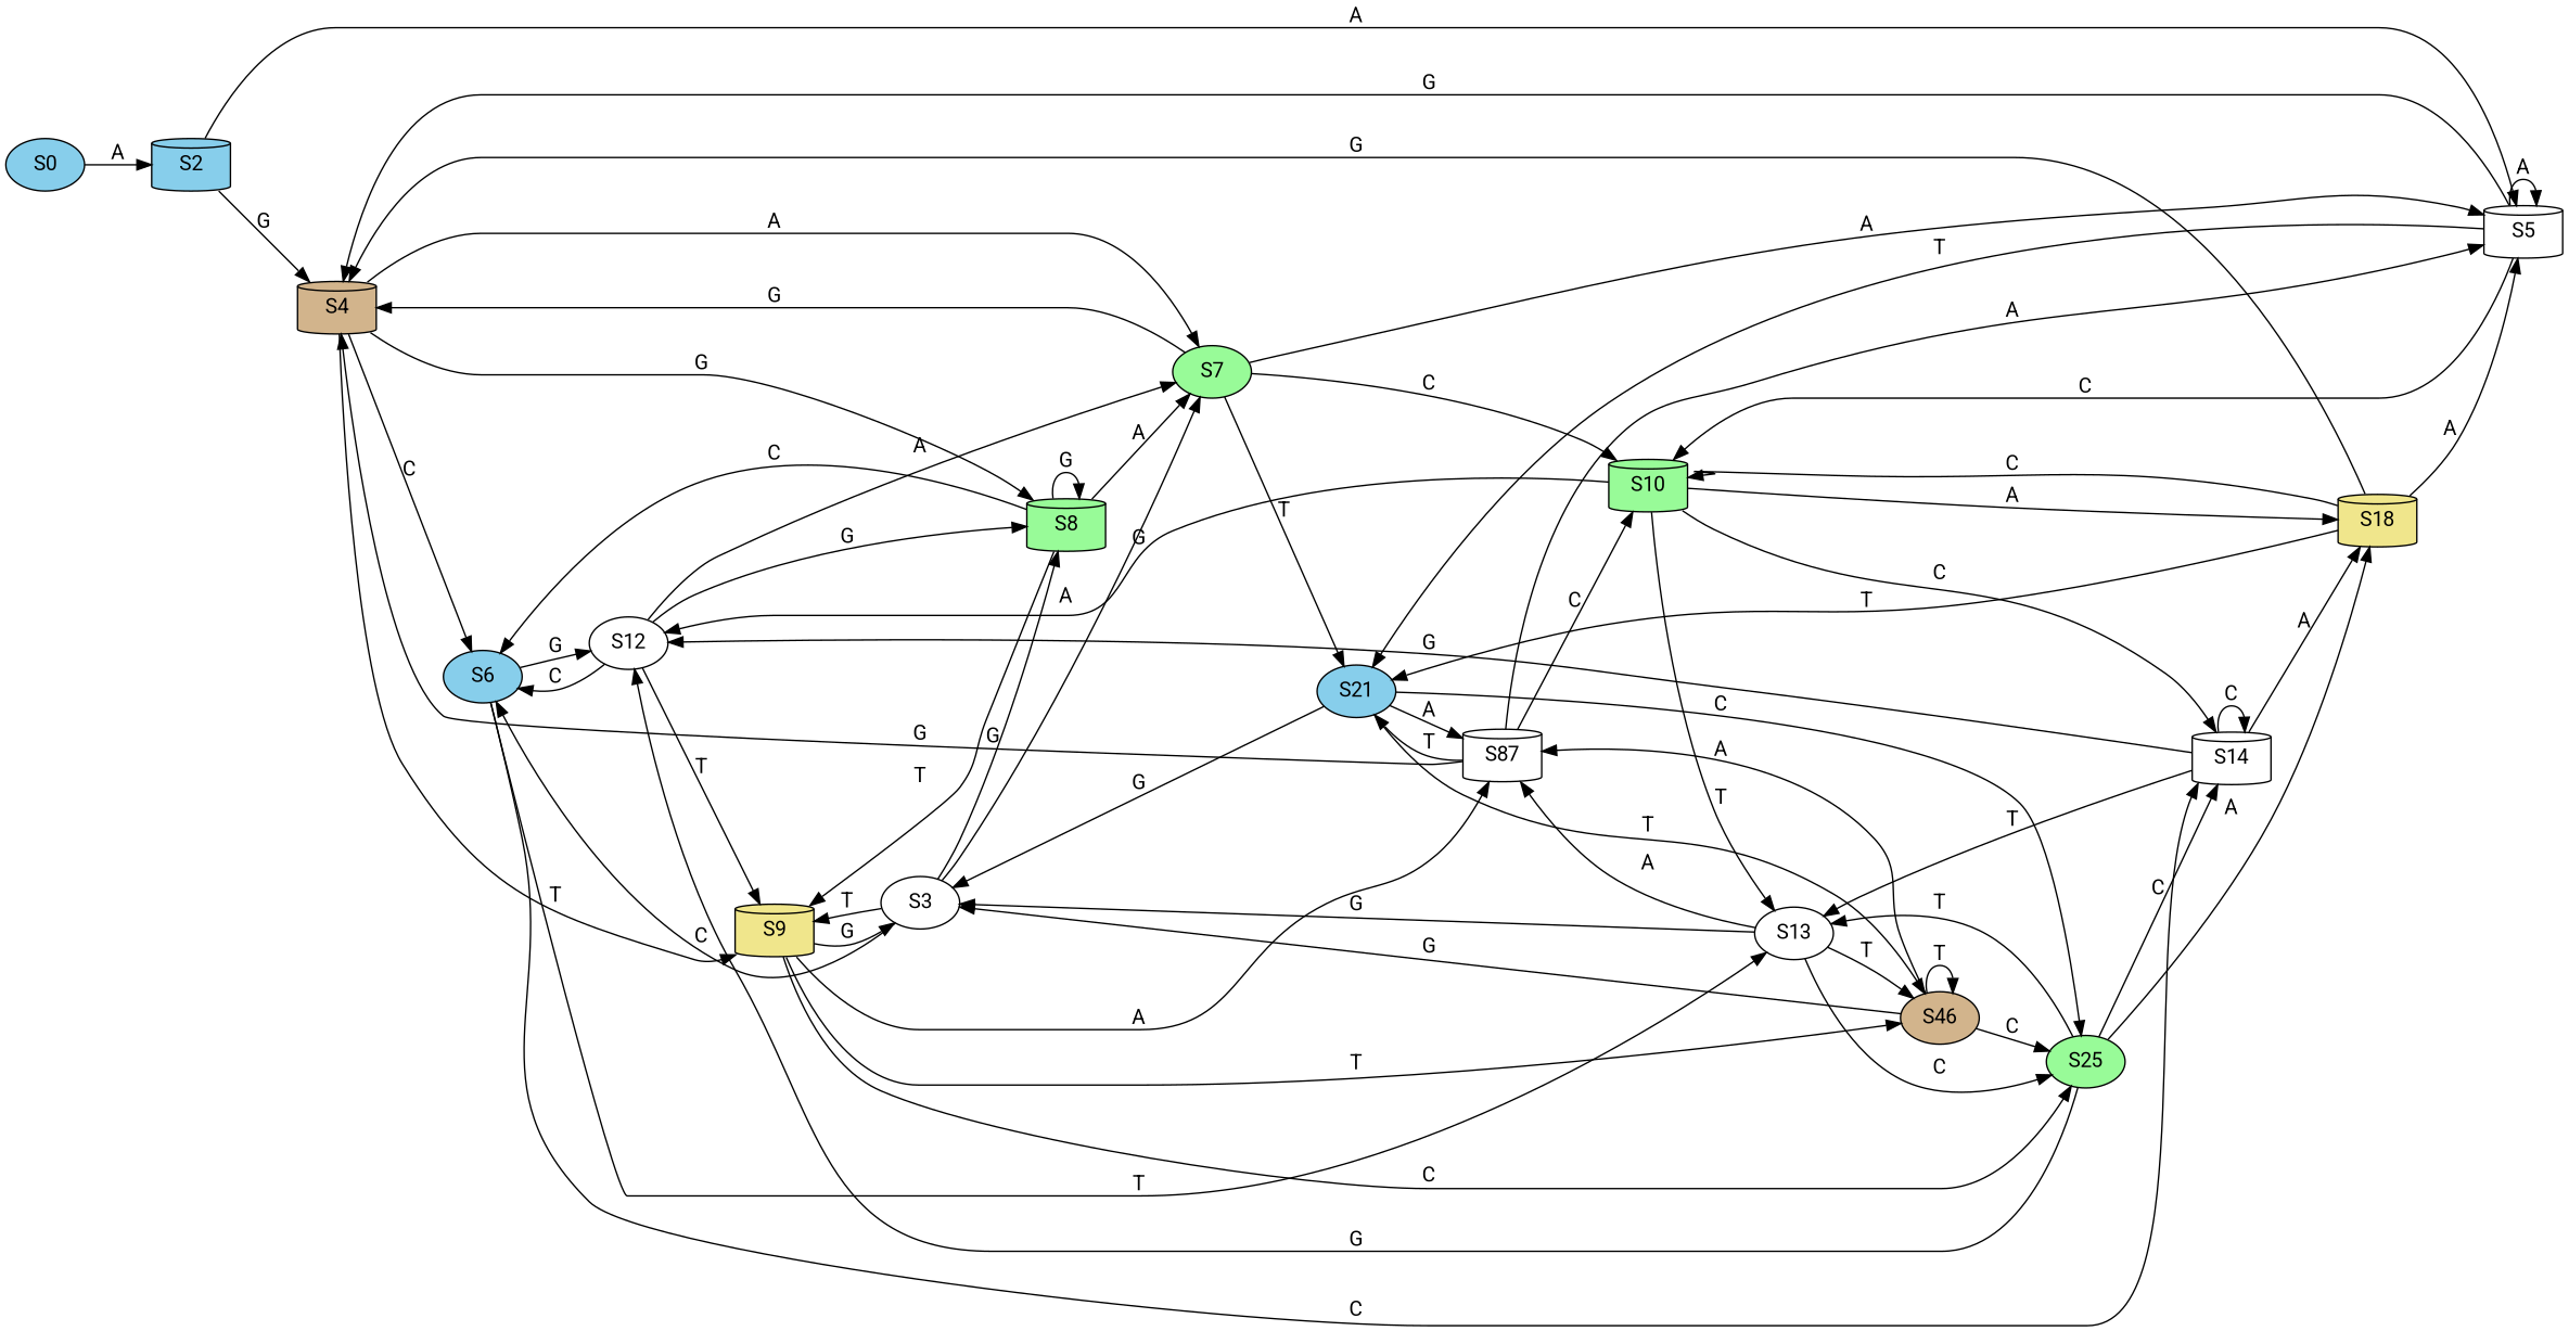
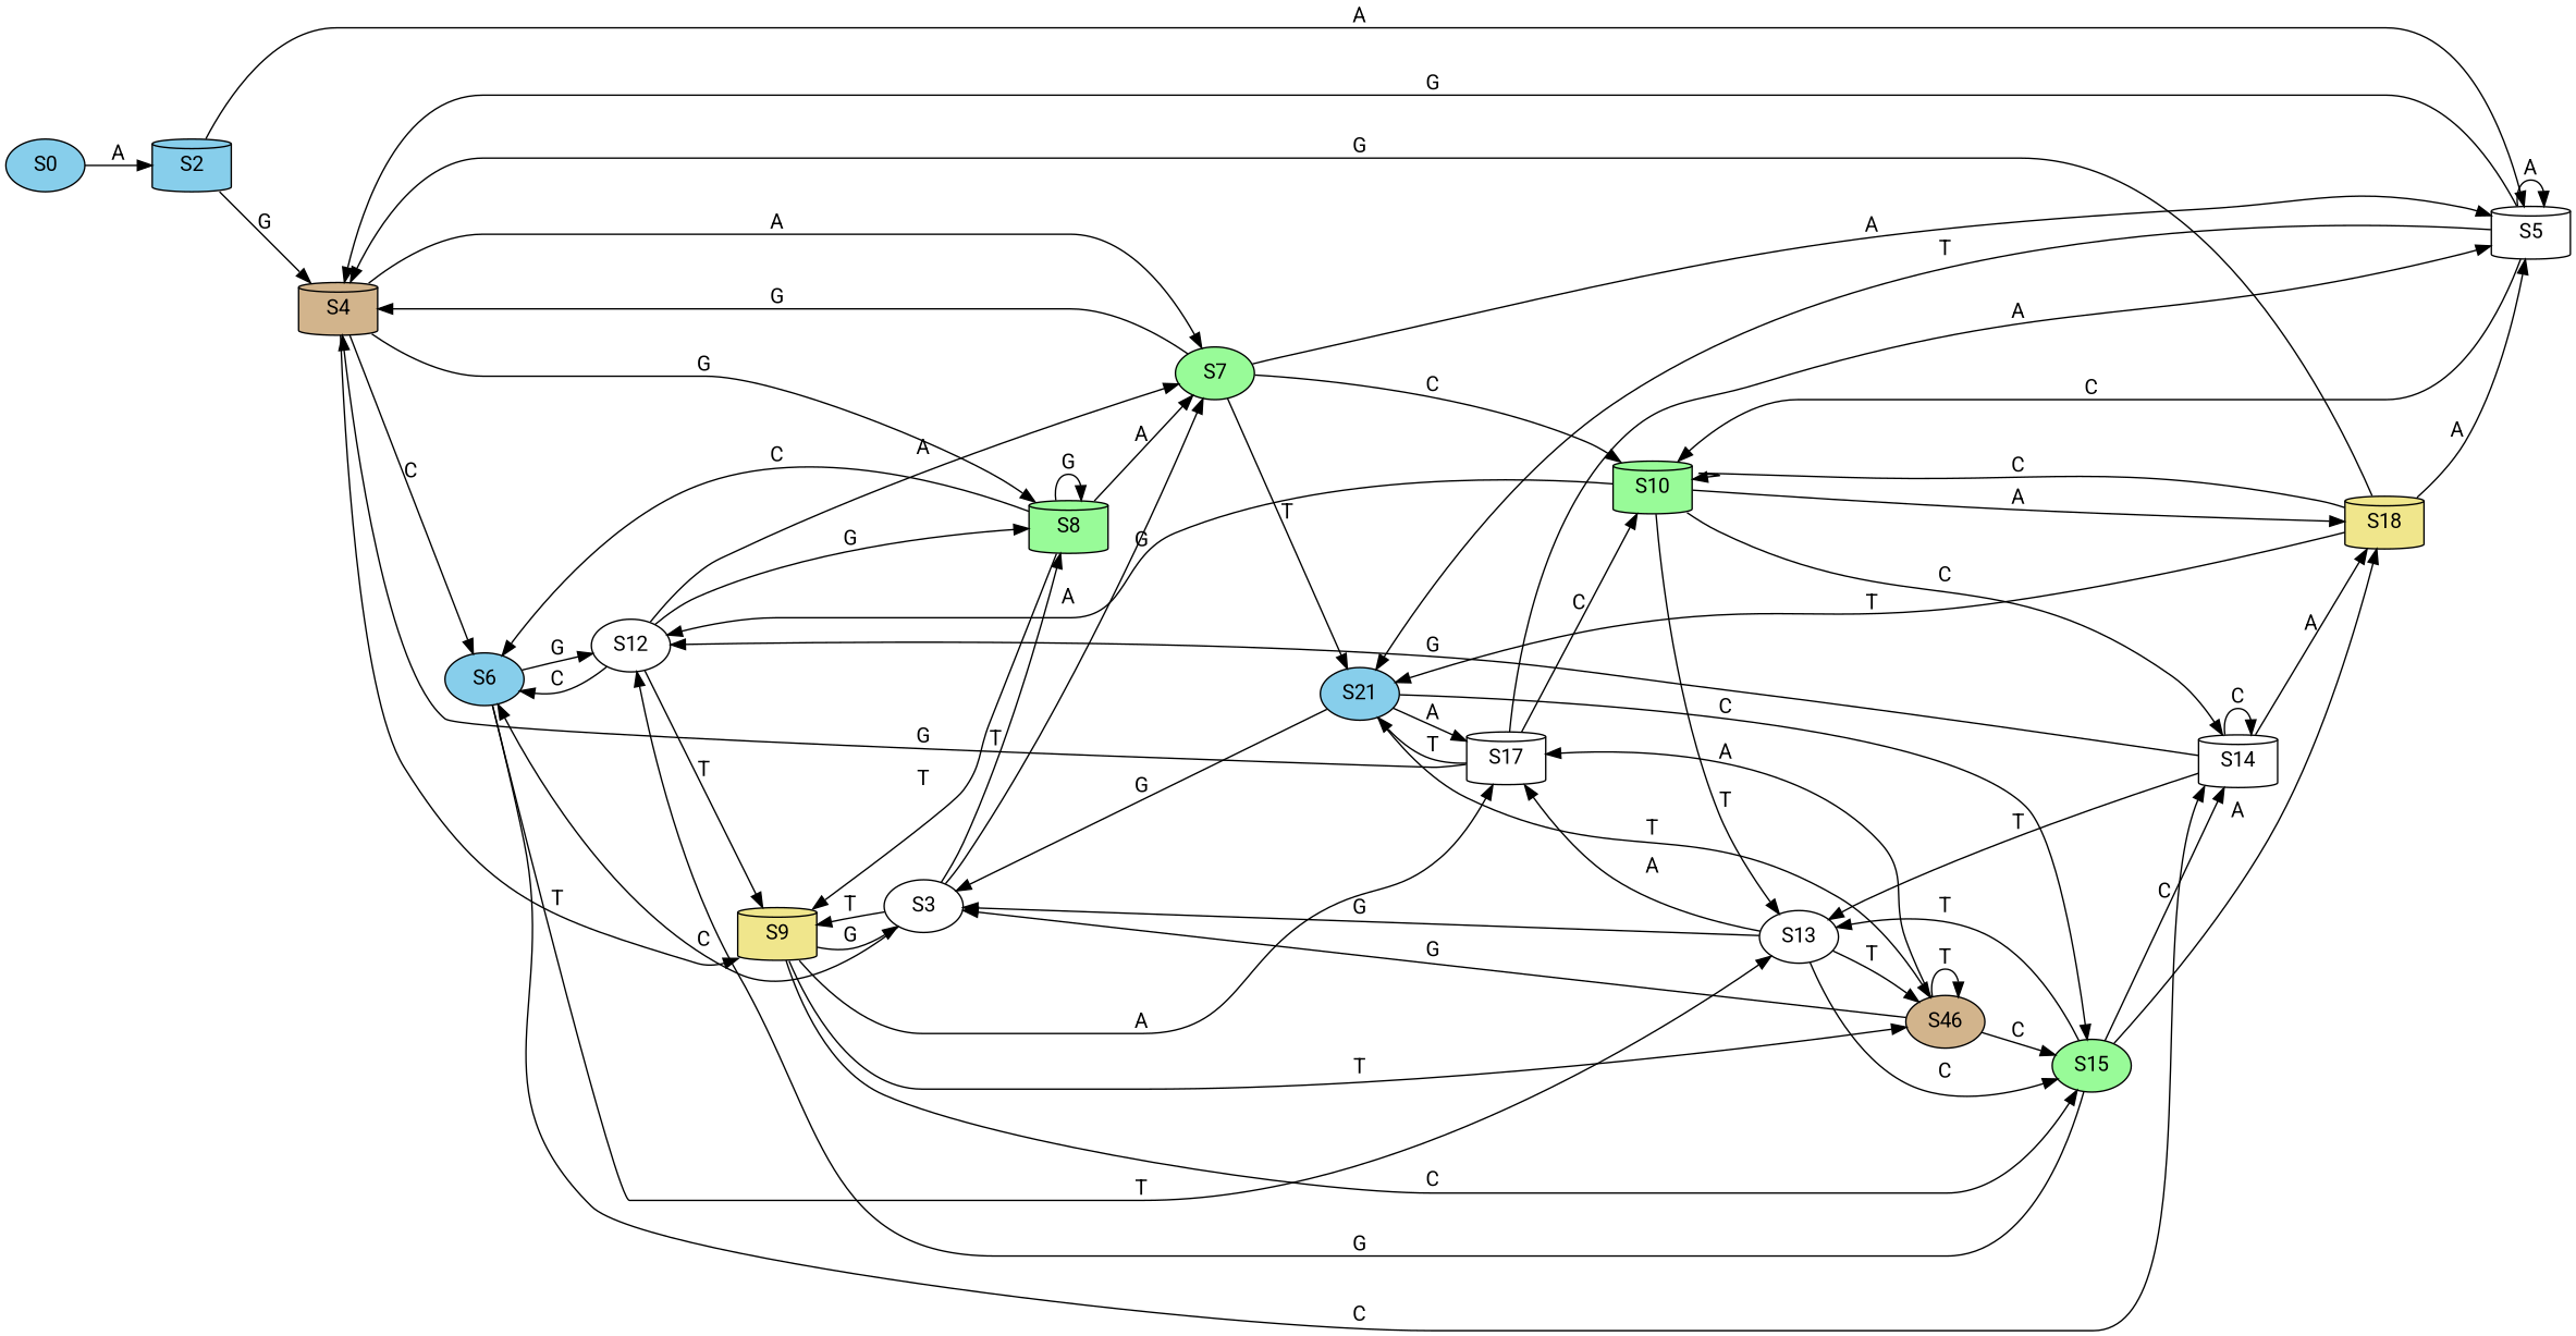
  strict digraph {
    fontname=Roboto
    rankdir=LR
    node [fillcolor=white fontname=Roboto shape=ellipse style=filled]
    edge [fontname=Roboto]
    S0 [fillcolor=skyblue]
    S2 [fillcolor=skyblue shape=cylinder]
    S4 [fillcolor=tan shape=cylinder]
    S5 [shape=cylinder]
    S6 [fillcolor=skyblue]
    S3
    S7 [fillcolor=palegreen]
    S8 [fillcolor=palegreen shape=cylinder]
    S9 [fillcolor=khaki shape=cylinder]
    S10 [fillcolor=palegreen shape=cylinder]
    n11 [fillcolor=skyblue label=S21]
    S12
    S13
    S14 [shape=cylinder]
-   S15 [fillcolor=palegreen label=S25]
+   S15 [fillcolor=palegreen]
    n16 [fillcolor=tan label=S46]
-   S17 [shape=cylinder label=S87]
+   S17 [shape=cylinder]
    S18 [fillcolor=khaki shape=cylinder]
    S0 -> S2 [label=A]
    S2 -> S4 [label=G]
    S2 -> S5 [label=A]
    S4 -> S6 [label=C]
    S4 -> S7 [label=A]
    S4 -> S8 [label=G]
    S4 -> S9 [label=T]
    S5 -> S4 [label=G]
    S5 -> S5 [label=A]
    S5 -> S10 [label=C]
    S5 -> n11 [label=T]
    S6 -> S12 [label=G]
    S6 -> S13 [label=T]
    S6 -> S14 [label=C]
    S3 -> S6 [label=C]
    S3 -> S7 [label=A]
-   S3 -> S8 [label=G]
+   S3 -> S8 [label=T]
    S3 -> S9 [label=T]
    S7 -> S4 [label=G]
    S7 -> S5 [label=A]
    S7 -> S10 [label=C]
    S7 -> n11 [label=T]
    S8 -> S6 [label=C]
    S8 -> S7 [label=A]
    S8 -> S8 [label=G]
    S8 -> S9 [label=T]
    S9 -> S3 [label=G]
    S9 -> S15 [label=C]
    S9 -> n16 [label=T]
    S9 -> S17 [label=A]
    S10 -> S12 [label=G]
    S10 -> S13 [label=T]
    S10 -> S14 [label=C]
    S10 -> S18 [label=A]
    n11 -> S3 [label=G]
    n11 -> S15 [label=C]
    n11 -> n16 [label=T]
    n11 -> S17 [label=A]
    S12 -> S6 [label=C]
    S12 -> S7 [label=A]
    S12 -> S8 [label=G]
    S12 -> S9 [label=T]
    S13 -> S3 [label=G]
    S13 -> S15 [label=C]
    S13 -> n16 [label=T]
    S13 -> S17 [label=A]
    S14 -> S12 [label=G]
    S14 -> S13 [label=T]
    S14 -> S14 [label=C]
    S14 -> S18 [label=A]
    S15 -> S12 [label=G]
    S15 -> S13 [label=T]
    S15 -> S14 [label=C]
    S15 -> S18 [label=A]
    n16 -> S3 [label=G]
    n16 -> S15 [label=C]
    n16 -> n16 [label=T]
    n16 -> S17 [label=A]
    S17 -> S4 [label=G]
    S17 -> S5 [label=A]
    S17 -> S10 [label=C]
    S17 -> n11 [label=T]
    S18 -> S4 [label=G]
    S18 -> S5 [label=A]
    S18 -> S10 [label=C]
    S18 -> n11 [label=T]
  }
